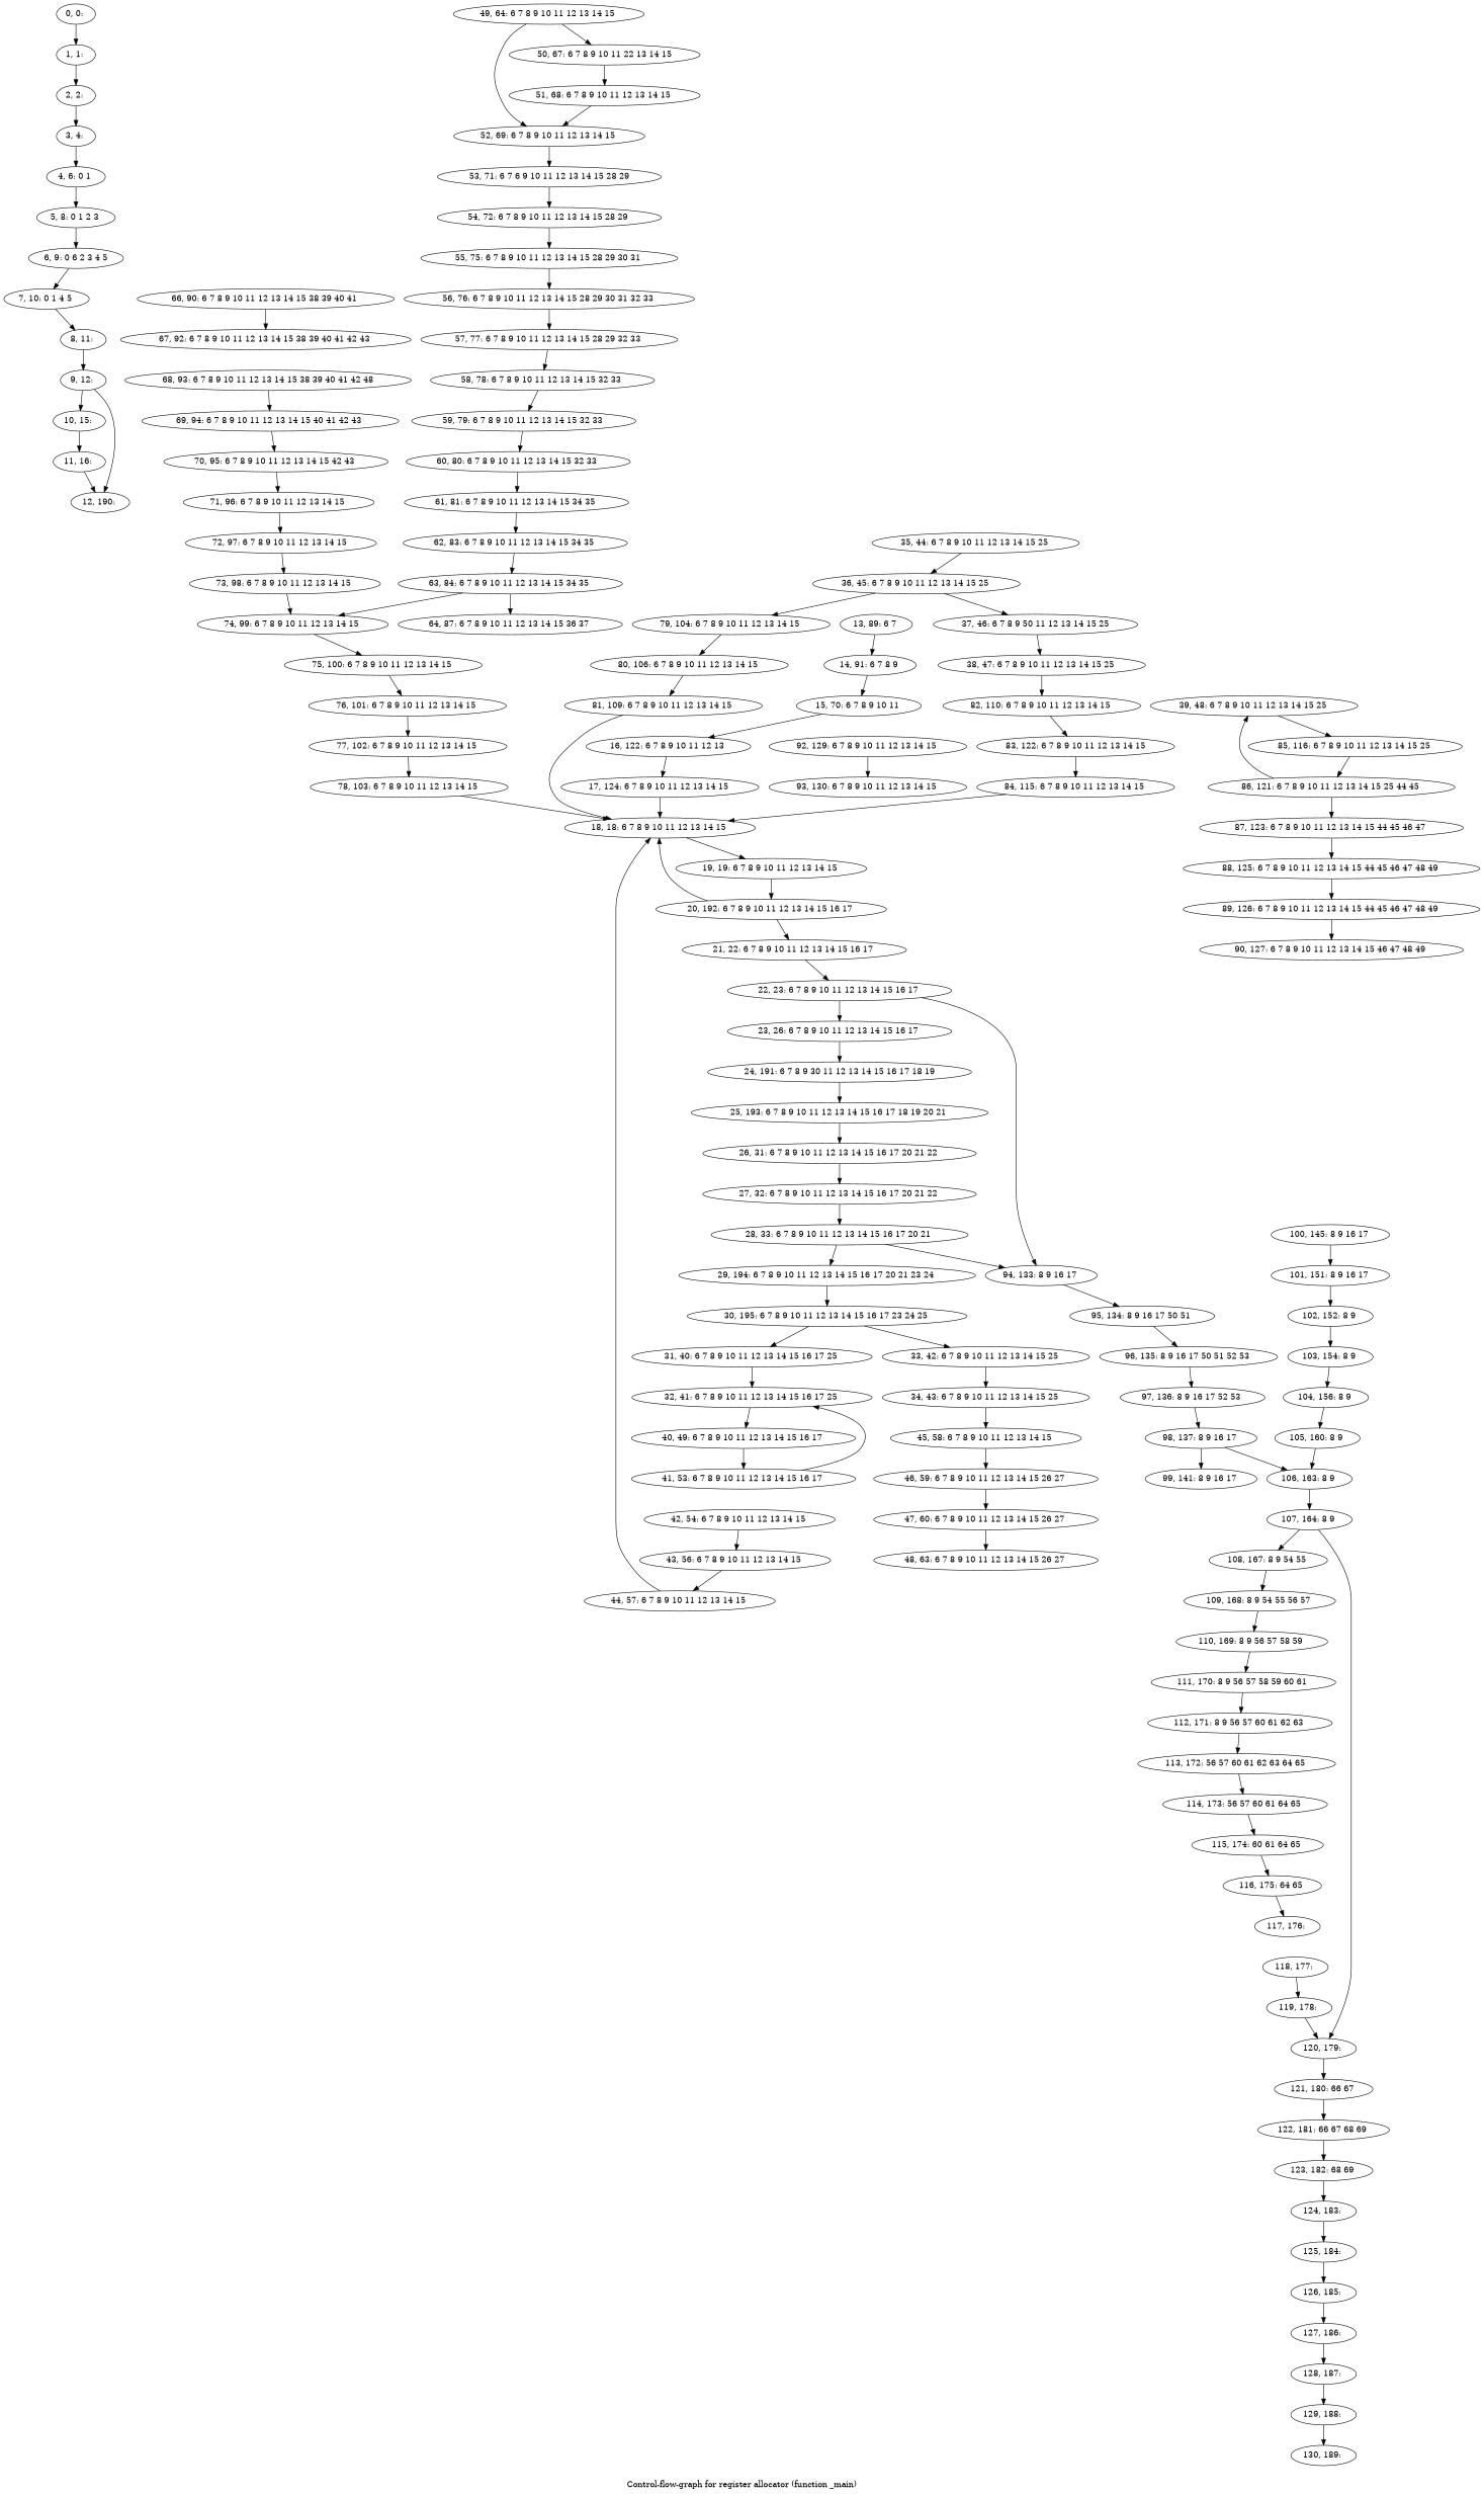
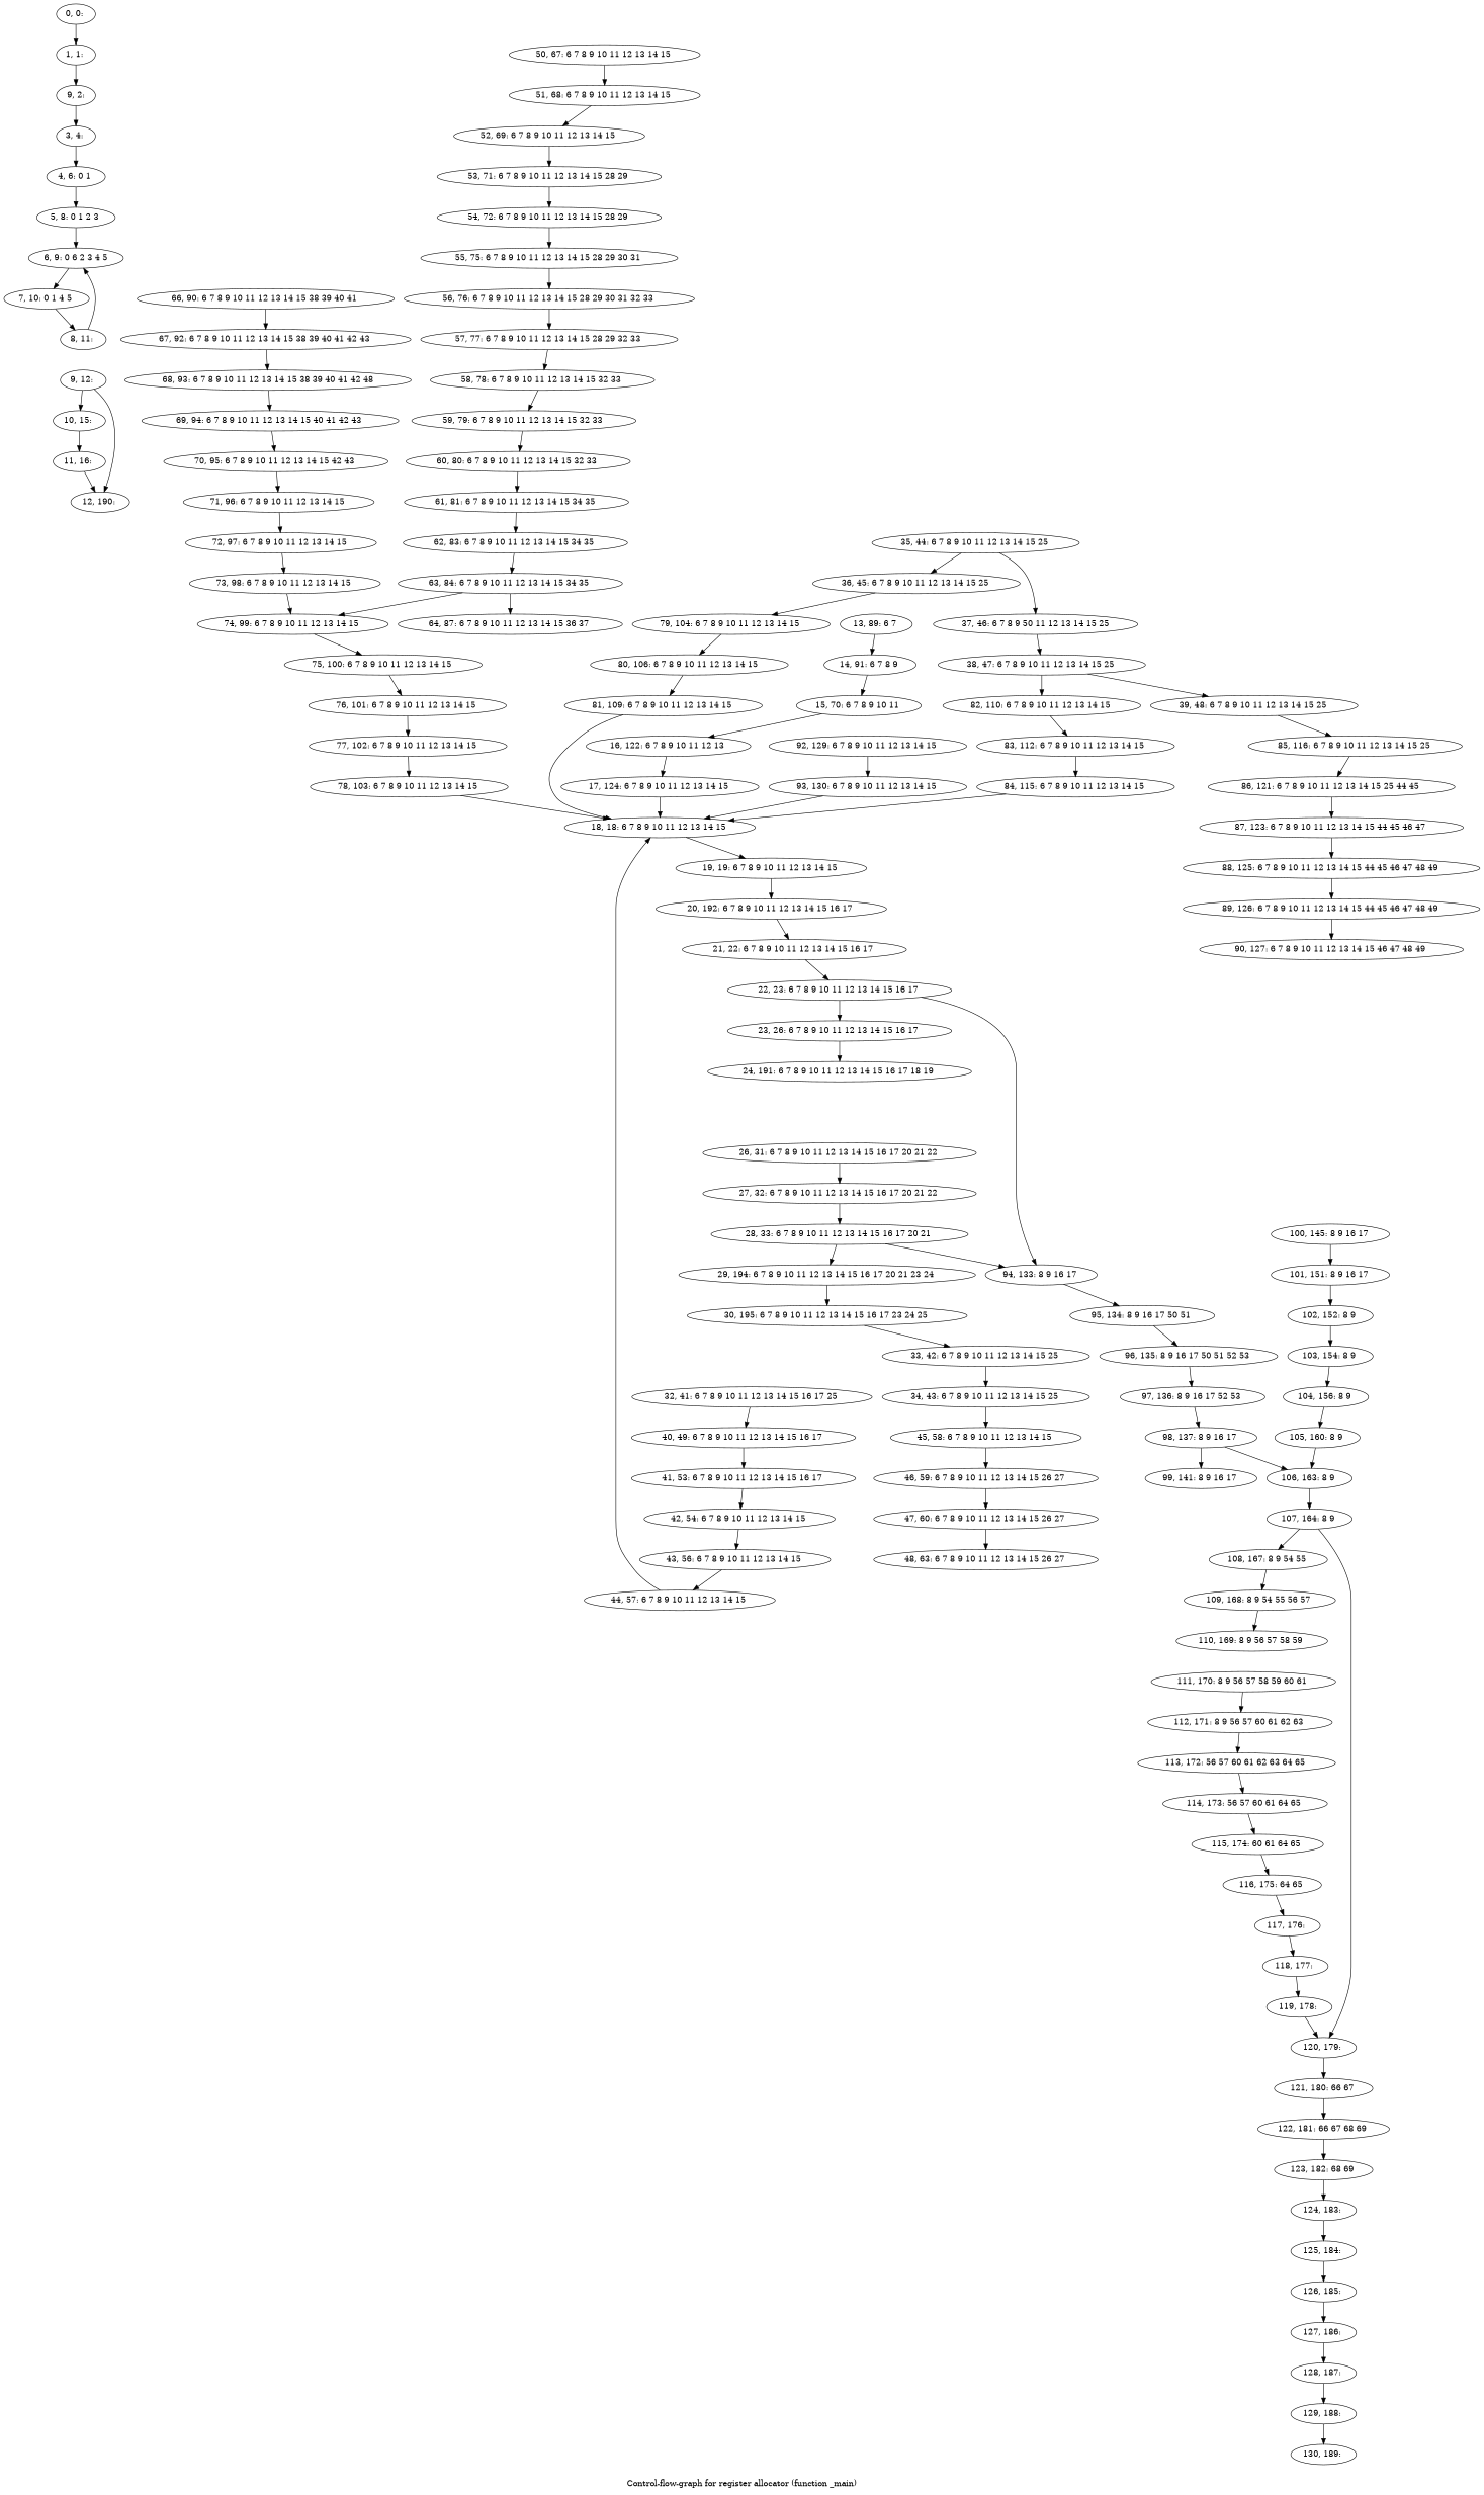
  digraph {
    label="Control-flow-graph for register allocator (function _main)"
    n1 [label="0, 0: "]
    n2 [label="1, 1: "]
-   n3 [label="2, 2: "]
+   n3 [label="9, 2:"]
    n4 [label="3, 4: "]
    n5 [label="4, 6: 0 1 "]
    n6 [label="5, 8: 0 1 2 3 "]
    n7 [label="6, 9: 0 6 2 3 4 5"]
    n8 [label="7, 10: 0 1 4 5 "]
    n9 [label="8, 11: "]
    n10 [label="9, 12: "]
    n11 [label="10, 15: "]
    n12 [label="12, 190: "]
    n13 [label="11, 16: "]
    n14 [label="13, 89: 6 7 "]
    n15 [label="14, 91: 6 7 8 9 "]
    n16 [label="15, 70: 6 7 8 9 10 11 "]
    n17 [label="16, 122: 6 7 8 9 10 11 12 13 "]
    n18 [label="17, 124: 6 7 8 9 10 11 12 13 14 15 "]
    n19 [label="18, 18: 6 7 8 9 10 11 12 13 14 15 "]
    n20 [label="19, 19: 6 7 8 9 10 11 12 13 14 15 "]
    n21 [label="20, 192: 6 7 8 9 10 11 12 13 14 15 16 17 "]
    n22 [label="21, 22: 6 7 8 9 10 11 12 13 14 15 16 17 "]
    n23 [label="22, 23: 6 7 8 9 10 11 12 13 14 15 16 17 "]
    n24 [label="23, 26: 6 7 8 9 10 11 12 13 14 15 16 17 "]
    n25 [label="94, 133: 8 9 16 17 "]
-   n26 [label="24, 191: 6 7 8 9 30 11 12 13 14 15 16 17 18 19"]
+   n26 [label="24, 191: 6 7 8 9 10 11 12 13 14 15 16 17 18 19 "]
    n27 [label="95, 134: 8 9 16 17 50 51 "]
-   n28 [label="25, 193: 6 7 8 9 10 11 12 13 14 15 16 17 18 19 20 21 "]
    n29 [label="26, 31: 6 7 8 9 10 11 12 13 14 15 16 17 20 21 22 "]
    n30 [label="27, 32: 6 7 8 9 10 11 12 13 14 15 16 17 20 21 22 "]
    n31 [label="28, 33: 6 7 8 9 10 11 12 13 14 15 16 17 20 21 "]
    n32 [label="29, 194: 6 7 8 9 10 11 12 13 14 15 16 17 20 21 23 24 "]
    n33 [label="30, 195: 6 7 8 9 10 11 12 13 14 15 16 17 23 24 25 "]
-   n34 [label="31, 40: 6 7 8 9 10 11 12 13 14 15 16 17 25 "]
    n35 [label="33, 42: 6 7 8 9 10 11 12 13 14 15 25 "]
    n36 [label="32, 41: 6 7 8 9 10 11 12 13 14 15 16 17 25 "]
    n37 [label="40, 49: 6 7 8 9 10 11 12 13 14 15 16 17 "]
    n38 [label="34, 43: 6 7 8 9 10 11 12 13 14 15 25 "]
    n39 [label="41, 53: 6 7 8 9 10 11 12 13 14 15 16 17 "]
    n40 [label="45, 58: 6 7 8 9 10 11 12 13 14 15 "]
    n41 [label="35, 44: 6 7 8 9 10 11 12 13 14 15 25 "]
    n42 [label="36, 45: 6 7 8 9 10 11 12 13 14 15 25 "]
    n43 [label="46, 59: 6 7 8 9 10 11 12 13 14 15 26 27 "]
    n44 [label="37, 46: 6 7 8 9 50 11 12 13 14 15 25"]
    n45 [label="79, 104: 6 7 8 9 10 11 12 13 14 15 "]
    n46 [label="38, 47: 6 7 8 9 10 11 12 13 14 15 25 "]
    n47 [label="80, 106: 6 7 8 9 10 11 12 13 14 15 "]
    n48 [label="39, 48: 6 7 8 9 10 11 12 13 14 15 25 "]
    n49 [label="82, 110: 6 7 8 9 10 11 12 13 14 15 "]
    n50 [label="85, 116: 6 7 8 9 10 11 12 13 14 15 25 "]
-   n51 [label="83, 122: 6 7 8 9 10 11 12 13 14 15"]
+   n51 [label="83, 112: 6 7 8 9 10 11 12 13 14 15 "]
    n52 [label="86, 121: 6 7 8 9 10 11 12 13 14 15 25 44 45 "]
    n53 [label="42, 54: 6 7 8 9 10 11 12 13 14 15 "]
    n54 [label="43, 56: 6 7 8 9 10 11 12 13 14 15 "]
    n55 [label="44, 57: 6 7 8 9 10 11 12 13 14 15 "]
    n56 [label="47, 60: 6 7 8 9 10 11 12 13 14 15 26 27 "]
    n57 [label="48, 63: 6 7 8 9 10 11 12 13 14 15 26 27 "]
-   n58 [label="49, 64: 6 7 8 9 10 11 12 13 14 15 "]
-   n59 [label="50, 67: 6 7 8 9 10 11 22 13 14 15"]
+   n59 [label="50, 67: 6 7 8 9 10 11 12 13 14 15 "]
    n60 [label="52, 69: 6 7 8 9 10 11 12 13 14 15 "]
    n61 [label="51, 68: 6 7 8 9 10 11 12 13 14 15 "]
-   n62 [label="53, 71: 6 7 6 9 10 11 12 13 14 15 28 29"]
+   n62 [label="53, 71: 6 7 8 9 10 11 12 13 14 15 28 29 "]
    n63 [label="54, 72: 6 7 8 9 10 11 12 13 14 15 28 29 "]
    n64 [label="55, 75: 6 7 8 9 10 11 12 13 14 15 28 29 30 31 "]
    n65 [label="56, 76: 6 7 8 9 10 11 12 13 14 15 28 29 30 31 32 33 "]
    n66 [label="57, 77: 6 7 8 9 10 11 12 13 14 15 28 29 32 33 "]
    n67 [label="58, 78: 6 7 8 9 10 11 12 13 14 15 32 33 "]
    n68 [label="59, 79: 6 7 8 9 10 11 12 13 14 15 32 33 "]
    n69 [label="60, 80: 6 7 8 9 10 11 12 13 14 15 32 33 "]
    n70 [label="61, 81: 6 7 8 9 10 11 12 13 14 15 34 35 "]
    n71 [label="62, 83: 6 7 8 9 10 11 12 13 14 15 34 35 "]
    n72 [label="63, 84: 6 7 8 9 10 11 12 13 14 15 34 35 "]
    n73 [label="64, 87: 6 7 8 9 10 11 12 13 14 15 36 37 "]
    n74 [label="74, 99: 6 7 8 9 10 11 12 13 14 15 "]
    n75 [label="75, 100: 6 7 8 9 10 11 12 13 14 15 "]
    n76 [label="66, 90: 6 7 8 9 10 11 12 13 14 15 38 39 40 41 "]
    n77 [label="67, 92: 6 7 8 9 10 11 12 13 14 15 38 39 40 41 42 43 "]
    n78 [label="68, 93: 6 7 8 9 10 11 12 13 14 15 38 39 40 41 42 48"]
    n79 [label="69, 94: 6 7 8 9 10 11 12 13 14 15 40 41 42 43 "]
    n80 [label="70, 95: 6 7 8 9 10 11 12 13 14 15 42 43 "]
    n81 [label="71, 96: 6 7 8 9 10 11 12 13 14 15 "]
    n82 [label="72, 97: 6 7 8 9 10 11 12 13 14 15 "]
    n83 [label="73, 98: 6 7 8 9 10 11 12 13 14 15 "]
    n84 [label="76, 101: 6 7 8 9 10 11 12 13 14 15 "]
    n85 [label="77, 102: 6 7 8 9 10 11 12 13 14 15 "]
    n86 [label="78, 103: 6 7 8 9 10 11 12 13 14 15 "]
    n87 [label="81, 109: 6 7 8 9 10 11 12 13 14 15 "]
    n88 [label="84, 115: 6 7 8 9 10 11 12 13 14 15 "]
    n89 [label="87, 123: 6 7 8 9 10 11 12 13 14 15 44 45 46 47 "]
    n90 [label="88, 125: 6 7 8 9 10 11 12 13 14 15 44 45 46 47 48 49 "]
    n91 [label="89, 126: 6 7 8 9 10 11 12 13 14 15 44 45 46 47 48 49 "]
    n92 [label="90, 127: 6 7 8 9 10 11 12 13 14 15 46 47 48 49 "]
    n93 [label="92, 129: 6 7 8 9 10 11 12 13 14 15 "]
    n94 [label="93, 130: 6 7 8 9 10 11 12 13 14 15 "]
    n95 [label="96, 135: 8 9 16 17 50 51 52 53 "]
    n96 [label="97, 136: 8 9 16 17 52 53 "]
    n97 [label="98, 137: 8 9 16 17 "]
    n98 [label="99, 141: 8 9 16 17 "]
    n99 [label="106, 163: 8 9 "]
    n100 [label="107, 164: 8 9 "]
    n101 [label="100, 145: 8 9 16 17 "]
    n102 [label="101, 151: 8 9 16 17 "]
    n103 [label="102, 152: 8 9 "]
    n104 [label="103, 154: 8 9 "]
    n105 [label="104, 156: 8 9 "]
    n106 [label="105, 160: 8 9 "]
    n107 [label="108, 167: 8 9 54 55 "]
    n108 [label="120, 179: "]
    n109 [label="109, 168: 8 9 54 55 56 57 "]
    n110 [label="121, 180: 66 67 "]
    n111 [label="110, 169: 8 9 56 57 58 59 "]
    n112 [label="111, 170: 8 9 56 57 58 59 60 61 "]
    n113 [label="112, 171: 8 9 56 57 60 61 62 63 "]
    n114 [label="113, 172: 56 57 60 61 62 63 64 65 "]
    n115 [label="114, 173: 56 57 60 61 64 65 "]
    n116 [label="115, 174: 60 61 64 65 "]
    n117 [label="116, 175: 64 65 "]
    n118 [label="117, 176: "]
    n119 [label="118, 177: "]
    n120 [label="119, 178: "]
    n121 [label="122, 181: 66 67 68 69 "]
    n122 [label="123, 182: 68 69 "]
    n123 [label="124, 183: "]
    n124 [label="125, 184: "]
    n125 [label="126, 185: "]
    n126 [label="127, 186: "]
    n127 [label="128, 187: "]
    n128 [label="129, 188: "]
    n129 [label="130, 189: "]
    n1 -> n2
    n2 -> n3
    n3 -> n4
    n4 -> n5
    n5 -> n6
    n6 -> n7
    n7 -> n8
    n8 -> n9
-   n9 -> n10
+   n9 -> n7
    n10 -> n11
    n10 -> n12
    n11 -> n13
    n13 -> n12
    n14 -> n15
    n15 -> n16
    n16 -> n17
    n17 -> n18
    n18 -> n19
    n19 -> n20
    n20 -> n21
    n21 -> n22
    n22 -> n23
    n23 -> n24
    n23 -> n25
    n24 -> n26
    n25 -> n27
-   n26 -> n28
    n27 -> n95
-   n28 -> n29
    n29 -> n30
    n30 -> n31
    n31 -> n25
    n31 -> n32
    n32 -> n33
-   n33 -> n34
    n33 -> n35
-   n34 -> n36
    n35 -> n38
    n36 -> n37
    n37 -> n39
    n38 -> n40
-   n39 -> n36
+   n39 -> n53
    n40 -> n43
    n41 -> n42
-   n42 -> n44
+   n41 -> n44
    n42 -> n45
    n43 -> n56
    n44 -> n46
    n45 -> n47
-   n52 -> n48
+   n46 -> n48
    n46 -> n49
    n47 -> n87
    n48 -> n50
    n49 -> n51
    n50 -> n52
    n51 -> n88
    n52 -> n89
    n53 -> n54
    n54 -> n55
    n55 -> n19
    n56 -> n57
-   n58 -> n59
-   n58 -> n60
    n59 -> n61
    n60 -> n62
    n61 -> n60
    n62 -> n63
    n63 -> n64
    n64 -> n65
    n65 -> n66
    n66 -> n67
    n67 -> n68
    n68 -> n69
    n69 -> n70
    n70 -> n71
    n71 -> n72
    n72 -> n73
    n72 -> n74
    n74 -> n75
    n75 -> n84
    n76 -> n77
+   n77 -> n78
    n78 -> n79
    n79 -> n80
    n80 -> n81
    n81 -> n82
    n82 -> n83
    n83 -> n74
    n84 -> n85
    n85 -> n86
    n86 -> n19
    n87 -> n19
    n88 -> n19
    n89 -> n90
    n90 -> n91
    n91 -> n92
    n93 -> n94
-   n21 -> n19
+   n94 -> n19
    n95 -> n96
    n96 -> n97
    n97 -> n98
    n97 -> n99
    n99 -> n100
    n100 -> n107
    n100 -> n108
    n101 -> n102
    n102 -> n103
    n103 -> n104
    n104 -> n105
    n105 -> n106
    n106 -> n99
    n107 -> n109
    n108 -> n110
    n109 -> n111
    n110 -> n121
-   n111 -> n112
    n112 -> n113
    n113 -> n114
    n114 -> n115
    n115 -> n116
    n116 -> n117
    n117 -> n118
+   n118 -> n119
    n119 -> n120
    n120 -> n108
    n121 -> n122
    n122 -> n123
    n123 -> n124
    n124 -> n125
    n125 -> n126
    n126 -> n127
    n127 -> n128
    n128 -> n129
  }
